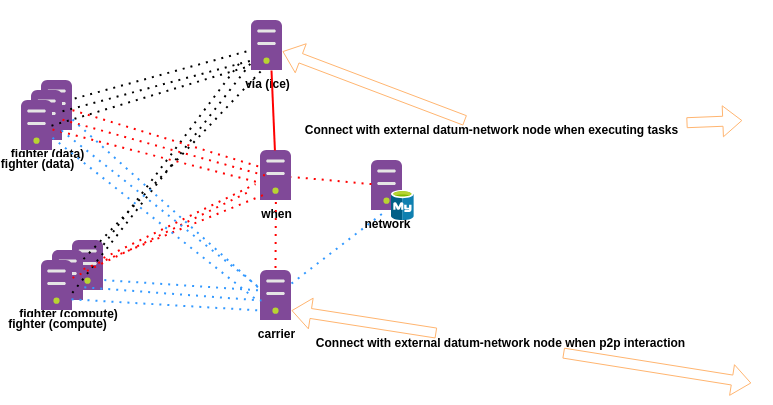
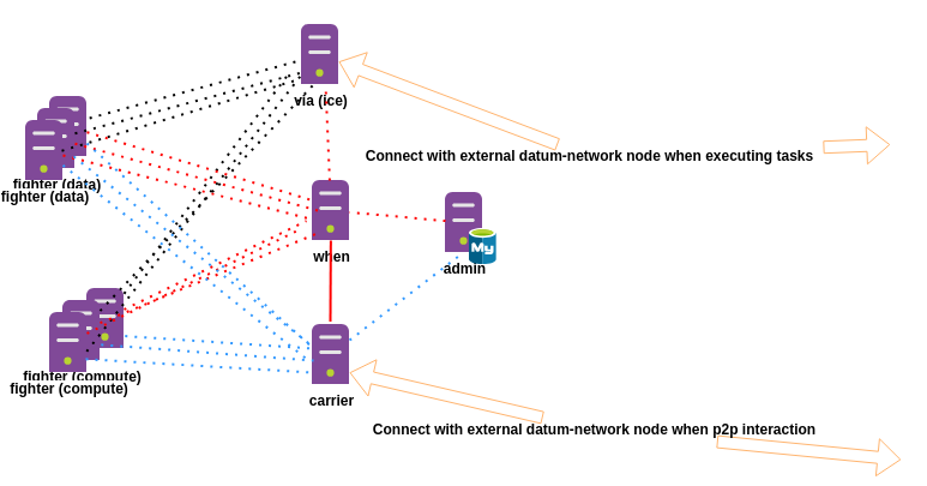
  <mxCell id="0" />
  <mxCell id="1" parent="0" />
  <mxCell id="2" value="&lt;b&gt;carrier&lt;/b&gt;" style="sketch=0;aspect=fixed;html=1;points=[];align=center;image;fontSize=12;image=img/lib/mscae/Non_Azure_Machine.svg;dashed=1;fillColor=none;" parent="1" vertex="1"><mxGeometry x="259" y="270" width="31" height="50" as="geometry" /></mxCell>
  <mxCell id="3" value="&lt;b&gt;via (ice)&lt;/b&gt;" style="sketch=0;aspect=fixed;html=1;points=[];align=center;image;fontSize=12;image=img/lib/mscae/Non_Azure_Machine.svg;dashed=1;fillColor=none;" parent="1" vertex="1"><mxGeometry x="250" y="20" width="31" height="50" as="geometry" /></mxCell>
  <mxCell id="4" value="&lt;b&gt;when&lt;/b&gt;" style="sketch=0;aspect=fixed;html=1;points=[];align=center;image;fontSize=12;image=img/lib/mscae/Non_Azure_Machine.svg;dashed=1;fillColor=none;" parent="1" vertex="1"><mxGeometry x="259" y="150" width="31" height="50" as="geometry" /></mxCell>
  <mxCell id="5" value="" style="sketch=0;aspect=fixed;html=1;points=[];align=center;image;fontSize=12;image=img/lib/mscae/Non_Azure_Machine.svg;dashed=1;fillColor=none;" parent="1" vertex="1"><mxGeometry x="40" y="80" width="31" height="50" as="geometry" /></mxCell>
  <mxCell id="6" value="" style="sketch=0;aspect=fixed;html=1;points=[];align=center;image;fontSize=12;image=img/lib/mscae/Non_Azure_Machine.svg;dashed=1;fillColor=none;" parent="1" vertex="1"><mxGeometry x="71" y="240" width="31" height="50" as="geometry" /></mxCell>
- <mxCell id="7" value="&lt;b&gt;network&lt;/b&gt;" style="sketch=0;aspect=fixed;html=1;points=[];align=center;image;fontSize=12;image=img/lib/mscae/Non_Azure_Machine.svg;dashed=1;fillColor=none;" parent="1" vertex="1"><mxGeometry x="370" y="160" width="31" height="50" as="geometry" /></mxCell>
+ <mxCell id="7" value="&lt;b&gt;admin&lt;/b&gt;" style="sketch=0;aspect=fixed;html=1;points=[];align=center;image;fontSize=12;image=img/lib/mscae/Non_Azure_Machine.svg;dashed=1;fillColor=none;" parent="1" vertex="1"><mxGeometry x="370" y="160" width="31" height="50" as="geometry" /></mxCell>
  <mxCell id="8" value="" style="sketch=0;aspect=fixed;html=1;points=[];align=center;image;fontSize=12;image=img/lib/mscae/Azure_Database_for_MySQL_servers.svg;dashed=1;fillColor=none;" parent="1" vertex="1"><mxGeometry x="390" y="190" width="22.8" height="30" as="geometry" /></mxCell>
  <mxCell id="9" value="&lt;b&gt;fighter (compute)&lt;/b&gt;" style="sketch=0;aspect=fixed;html=1;points=[];align=center;image;fontSize=12;image=img/lib/mscae/Non_Azure_Machine.svg;dashed=1;fillColor=none;" parent="1" vertex="1"><mxGeometry x="51" y="250" width="31" height="50" as="geometry" /></mxCell>
  <mxCell id="10" value="&lt;b&gt;fighter (compute)&lt;/b&gt;" style="sketch=0;aspect=fixed;html=1;points=[];align=center;image;fontSize=12;image=img/lib/mscae/Non_Azure_Machine.svg;dashed=1;fillColor=none;" parent="1" vertex="1"><mxGeometry x="40" y="260" width="31" height="50" as="geometry" /></mxCell>
  <mxCell id="11" value="&lt;b&gt;fighter (data)&lt;/b&gt;" style="sketch=0;aspect=fixed;html=1;points=[];align=center;image;fontSize=12;image=img/lib/mscae/Non_Azure_Machine.svg;dashed=1;fillColor=none;" parent="1" vertex="1"><mxGeometry x="30" y="90" width="31" height="50" as="geometry" /></mxCell>
  <mxCell id="12" value="&lt;b&gt;fighter (data)&lt;/b&gt;" style="sketch=0;aspect=fixed;html=1;points=[];align=center;image;fontSize=12;image=img/lib/mscae/Non_Azure_Machine.svg;dashed=1;fillColor=none;" parent="1" vertex="1"><mxGeometry x="20" y="100" width="31" height="50" as="geometry" /></mxCell>
  <mxCell id="13" value="" style="endArrow=none;dashed=1;html=1;dashPattern=1 3;strokeWidth=2;rounded=0;entryX=-0.052;entryY=0.6;entryDx=0;entryDy=0;entryPerimeter=0;exitX=1.071;exitY=0.36;exitDx=0;exitDy=0;exitPerimeter=0;" parent="1" source="5" target="3" edge="1"><mxGeometry width="50" height="50" relative="1" as="geometry"><mxPoint x="-60" y="120" as="sourcePoint" /><mxPoint x="-10" y="70" as="targetPoint" /></mxGeometry></mxCell>
  <mxCell id="14" value="" style="endArrow=none;dashed=1;html=1;dashPattern=1 3;strokeWidth=2;rounded=0;" parent="1" source="11" edge="1"><mxGeometry width="50" height="50" relative="1" as="geometry"><mxPoint x="83.201" y="108" as="sourcePoint" /><mxPoint x="250" y="60" as="targetPoint" /></mxGeometry></mxCell>
  <mxCell id="15" value="" style="endArrow=none;dashed=1;html=1;dashPattern=1 3;strokeWidth=2;rounded=0;entryX=-0.103;entryY=0.92;entryDx=0;entryDy=0;entryPerimeter=0;exitX=0.968;exitY=0.504;exitDx=0;exitDy=0;exitPerimeter=0;" parent="1" source="12" target="3" edge="1"><mxGeometry width="50" height="50" relative="1" as="geometry"><mxPoint x="93.201" y="118" as="sourcePoint" /><mxPoint x="268.388" y="70" as="targetPoint" /></mxGeometry></mxCell>
  <mxCell id="16" value="" style="endArrow=none;dashed=1;html=1;dashPattern=1 3;strokeWidth=2;rounded=0;" parent="1" source="6" edge="1"><mxGeometry width="50" height="50" relative="1" as="geometry"><mxPoint x="140" y="250" as="sourcePoint" /><mxPoint x="240" y="60" as="targetPoint" /></mxGeometry></mxCell>
  <mxCell id="17" value="" style="endArrow=none;dashed=1;html=1;dashPattern=1 3;strokeWidth=2;rounded=0;" parent="1" source="9" edge="1"><mxGeometry width="50" height="50" relative="1" as="geometry"><mxPoint x="112" y="254.3" as="sourcePoint" /><mxPoint x="260" y="70" as="targetPoint" /></mxGeometry></mxCell>
  <mxCell id="18" value="" style="endArrow=none;dashed=1;html=1;dashPattern=1 3;strokeWidth=2;rounded=0;entryX=-0.026;entryY=0.856;entryDx=0;entryDy=0;entryPerimeter=0;exitX=0.994;exitY=0.648;exitDx=0;exitDy=0;exitPerimeter=0;" parent="1" source="10" target="3" edge="1"><mxGeometry width="50" height="50" relative="1" as="geometry"><mxPoint x="-60" y="480" as="sourcePoint" /><mxPoint x="-10" y="430" as="targetPoint" /></mxGeometry></mxCell>
  <mxCell id="19" value="" style="endArrow=none;dashed=1;html=1;dashPattern=1 3;strokeWidth=2;rounded=0;entryX=-0.058;entryY=0.32;entryDx=0;entryDy=0;entryPerimeter=0;strokeColor=#FF0000;" parent="1" source="5" target="4" edge="1"><mxGeometry width="50" height="50" relative="1" as="geometry"><mxPoint x="-130" y="450" as="sourcePoint" /><mxPoint x="-80" y="400" as="targetPoint" /></mxGeometry></mxCell>
  <mxCell id="20" value="" style="endArrow=none;dashed=1;html=1;dashPattern=1 3;strokeWidth=2;rounded=0;entryX=-0.058;entryY=0.32;entryDx=0;entryDy=0;entryPerimeter=0;strokeColor=#FF0000;" parent="1" source="11" edge="1"><mxGeometry width="50" height="50" relative="1" as="geometry"><mxPoint x="81" y="119.688" as="sourcePoint" /><mxPoint x="267.202" y="176" as="targetPoint" /></mxGeometry></mxCell>
  <mxCell id="21" value="" style="endArrow=none;dashed=1;html=1;dashPattern=1 3;strokeWidth=2;rounded=0;entryX=-0.058;entryY=0.64;entryDx=0;entryDy=0;entryPerimeter=0;strokeColor=#FF0000;" parent="1" source="12" target="4" edge="1"><mxGeometry width="50" height="50" relative="1" as="geometry"><mxPoint x="91" y="129.688" as="sourcePoint" /><mxPoint x="277.202" y="186" as="targetPoint" /></mxGeometry></mxCell>
  <mxCell id="22" value="" style="endArrow=none;dashed=1;html=1;dashPattern=1 3;strokeWidth=2;rounded=0;entryX=-0.161;entryY=0.672;entryDx=0;entryDy=0;entryPerimeter=0;strokeColor=#FF0000;" parent="1" source="6" target="4" edge="1"><mxGeometry width="50" height="50" relative="1" as="geometry"><mxPoint x="61" y="138.985" as="sourcePoint" /><mxPoint x="267.202" y="192" as="targetPoint" /></mxGeometry></mxCell>
  <mxCell id="23" value="" style="endArrow=none;dashed=1;html=1;dashPattern=1 3;strokeWidth=2;rounded=0;entryX=-0.161;entryY=0.672;entryDx=0;entryDy=0;entryPerimeter=0;strokeColor=#FF0000;" parent="1" source="9" edge="1"><mxGeometry width="50" height="50" relative="1" as="geometry"><mxPoint x="112" y="267.468" as="sourcePoint" /><mxPoint x="264.009" y="193.6" as="targetPoint" /></mxGeometry></mxCell>
  <mxCell id="24" value="" style="endArrow=none;dashed=1;html=1;dashPattern=1 3;strokeWidth=2;rounded=0;strokeColor=#FF0000;" parent="1" source="10" edge="1"><mxGeometry width="50" height="50" relative="1" as="geometry"><mxPoint x="122" y="277.468" as="sourcePoint" /><mxPoint x="250" y="190" as="targetPoint" /></mxGeometry></mxCell>
  <mxCell id="25" value="" style="endArrow=none;dashed=1;html=1;dashPattern=1 3;strokeWidth=2;rounded=0;entryX=0.045;entryY=0.384;entryDx=0;entryDy=0;entryPerimeter=0;strokeColor=#3399FF;" parent="1" target="2" edge="1"><mxGeometry width="50" height="50" relative="1" as="geometry"><mxPoint x="60" y="130" as="sourcePoint" /><mxPoint x="60" y="370" as="targetPoint" /></mxGeometry></mxCell>
  <mxCell id="26" value="" style="endArrow=none;dashed=1;html=1;dashPattern=1 3;strokeWidth=2;rounded=0;strokeColor=#3399FF;" parent="1" source="5" edge="1"><mxGeometry width="50" height="50" relative="1" as="geometry"><mxPoint x="70" y="140" as="sourcePoint" /><mxPoint x="260" y="290" as="targetPoint" /></mxGeometry></mxCell>
  <mxCell id="27" value="" style="endArrow=none;dashed=1;html=1;dashPattern=1 3;strokeWidth=2;rounded=0;entryX=-0.084;entryY=0.608;entryDx=0;entryDy=0;entryPerimeter=0;strokeColor=#3399FF;" parent="1" source="12" target="2" edge="1"><mxGeometry width="50" height="50" relative="1" as="geometry"><mxPoint x="80" y="150" as="sourcePoint" /><mxPoint x="280.395" y="309.2" as="targetPoint" /></mxGeometry></mxCell>
  <mxCell id="28" value="" style="endArrow=none;dashed=1;html=1;dashPattern=1 3;strokeWidth=2;rounded=0;exitX=1.026;exitY=0.792;exitDx=0;exitDy=0;exitPerimeter=0;strokeColor=#3399FF;" parent="1" source="6" edge="1"><mxGeometry width="50" height="50" relative="1" as="geometry"><mxPoint x="70" y="440" as="sourcePoint" /><mxPoint x="260" y="290" as="targetPoint" /></mxGeometry></mxCell>
  <mxCell id="29" value="" style="endArrow=none;dashed=1;html=1;dashPattern=1 3;strokeWidth=2;rounded=0;exitX=1.026;exitY=0.736;exitDx=0;exitDy=0;exitPerimeter=0;strokeColor=#3399FF;" parent="1" source="9" edge="1"><mxGeometry width="50" height="50" relative="1" as="geometry"><mxPoint x="112.806" y="289.6" as="sourcePoint" /><mxPoint x="260" y="300" as="targetPoint" /></mxGeometry></mxCell>
  <mxCell id="30" value="" style="endArrow=none;dashed=1;html=1;dashPattern=1 3;strokeWidth=2;rounded=0;strokeColor=#3399FF;exitX=0.968;exitY=0.776;exitDx=0;exitDy=0;exitPerimeter=0;" parent="1" source="10" edge="1"><mxGeometry width="50" height="50" relative="1" as="geometry"><mxPoint x="122.806" y="299.6" as="sourcePoint" /><mxPoint x="260" y="310" as="targetPoint" /></mxGeometry></mxCell>
- <mxCell id="31" value="" style="endArrow=none;dashed=1;html=1;dashPattern=1 3;strokeWidth=2;rounded=0;exitX=0.484;exitY=-0.048;exitDx=0;exitDy=0;exitPerimeter=0;strokeColor=#FF0000;" parent="1" source="2" target="4" edge="1"><mxGeometry width="50" height="50" relative="1" as="geometry"><mxPoint x="370" y="250" as="sourcePoint" /><mxPoint x="420" y="200" as="targetPoint" /></mxGeometry></mxCell>
- <mxCell id="32" value="" style="endArrow=none;dashed=0;html=1;dashPattern=1 3;strokeWidth=2;rounded=0;entryX=0.645;entryY=1;entryDx=0;entryDy=0;entryPerimeter=0;strokeColor=#FF0000;" parent="1" source="4" target="3" edge="1"><mxGeometry width="50" height="50" relative="1" as="geometry"><mxPoint x="370" y="170" as="sourcePoint" /><mxPoint x="420" y="120" as="targetPoint" /></mxGeometry></mxCell>
+ <mxCell id="31" value="" style="endArrow=none;dashed=0;html=1;dashPattern=1 3;strokeWidth=2;rounded=0;exitX=0.484;exitY=-0.048;exitDx=0;exitDy=0;exitPerimeter=0;strokeColor=#FF0000;" parent="1" source="2" target="4" edge="1"><mxGeometry width="50" height="50" relative="1" as="geometry"><mxPoint x="370" y="250" as="sourcePoint" /><mxPoint x="420" y="200" as="targetPoint" /></mxGeometry></mxCell>
+ <mxCell id="32" value="" style="endArrow=none;dashed=1;html=1;dashPattern=1 3;strokeWidth=2;rounded=0;entryX=0.645;entryY=1;entryDx=0;entryDy=0;entryPerimeter=0;strokeColor=#FF0000;" parent="1" source="4" target="3" edge="1"><mxGeometry width="50" height="50" relative="1" as="geometry"><mxPoint x="370" y="170" as="sourcePoint" /><mxPoint x="420" y="120" as="targetPoint" /></mxGeometry></mxCell>
  <mxCell id="33" value="" style="endArrow=none;dashed=1;html=1;dashPattern=1 3;strokeWidth=2;rounded=0;strokeColor=#FF0000;" parent="1" source="7" target="4" edge="1"><mxGeometry width="50" height="50" relative="1" as="geometry"><mxPoint x="360" y="200" as="sourcePoint" /><mxPoint x="410" y="150" as="targetPoint" /></mxGeometry></mxCell>
  <mxCell id="34" value="" style="endArrow=none;dashed=1;html=1;dashPattern=1 3;strokeWidth=2;rounded=0;entryX=0.413;entryY=1.032;entryDx=0;entryDy=0;entryPerimeter=0;strokeColor=#3399FF;" parent="1" source="2" target="7" edge="1"><mxGeometry width="50" height="50" relative="1" as="geometry"><mxPoint x="290" y="490" as="sourcePoint" /><mxPoint x="340" y="440" as="targetPoint" /></mxGeometry></mxCell>
  <mxCell id="35" value="" style="shape=flexArrow;endArrow=classic;startArrow=none;html=1;rounded=0;strokeColor=#FFB570;" parent="1" source="36" edge="1"><mxGeometry width="100" height="100" relative="1" as="geometry"><mxPoint x="390" y="70" as="sourcePoint" /><mxPoint x="740.8" y="120" as="targetPoint" /></mxGeometry></mxCell>
  <mxCell id="36" value="&lt;b&gt;Connect with external&amp;nbsp;&lt;/b&gt;&lt;b&gt;datum-network node&lt;/b&gt;&lt;b&gt;&amp;nbsp;when executing tasks&lt;/b&gt;" style="text;html=1;resizable=0;autosize=1;align=center;verticalAlign=middle;points=[];fillColor=none;strokeColor=none;rounded=0;" parent="1" vertex="1"><mxGeometry x="295" y="120" width="390" height="20" as="geometry" /></mxCell>
  <mxCell id="37" value="" style="shape=flexArrow;endArrow=none;startArrow=classic;html=1;rounded=0;strokeColor=#FFB570;" parent="1" source="3" target="36" edge="1"><mxGeometry width="100" height="100" relative="1" as="geometry"><mxPoint x="281" y="47.446" as="sourcePoint" /><mxPoint x="740.8" y="120" as="targetPoint" /></mxGeometry></mxCell>
  <mxCell id="38" value="" style="shape=flexArrow;endArrow=classic;startArrow=none;html=1;rounded=0;strokeColor=#FFB570;" parent="1" source="39" edge="1"><mxGeometry width="100" height="100" relative="1" as="geometry"><mxPoint x="399" y="332.58" as="sourcePoint" /><mxPoint x="749.8" y="382.58" as="targetPoint" /></mxGeometry></mxCell>
- <mxCell id="39" value="&lt;b&gt;Connect with external datum-network node when p2p interaction&lt;/b&gt;" style="text;html=1;resizable=0;autosize=1;align=center;verticalAlign=middle;points=[];fillColor=none;strokeColor=none;rounded=0;" parent="1" vertex="1"><mxGeometry x="304" y="332.58" width="390" height="20" as="geometry" /></mxCell>
+ <mxCell id="39" value="&lt;b&gt;Connect with external datum-network node when p2p interaction&lt;/b&gt;" style="text;html=1;resizable=0;autosize=1;align=center;verticalAlign=middle;points=[];fillColor=none;strokeColor=none;rounded=0;" parent="1" vertex="1"><mxGeometry x="299" y="347.58" width="390" height="20" as="geometry" /></mxCell>
  <mxCell id="40" value="" style="shape=flexArrow;endArrow=none;startArrow=classic;html=1;rounded=0;strokeColor=#FFB570;" parent="1" target="39" edge="1"><mxGeometry width="100" height="100" relative="1" as="geometry"><mxPoint x="290" y="309.996" as="sourcePoint" /><mxPoint x="749.8" y="382.58" as="targetPoint" /></mxGeometry></mxCell>
